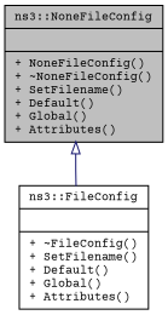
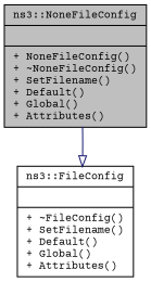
  digraph {
    fontname="Courier Prime"
    node [color=black fontname="Courier Prime" fontsize=10 shape=record style=filled]
    n1 [fillcolor=grey75 fontcolor=black height=0.2 label="{ns3::NoneFileConfig\n||+ NoneFileConfig()\l+ ~NoneFileConfig()\l+ SetFilename()\l+ Default()\l+ Global()\l+ Attributes()\l}" width=0.4]
    n2 [fillcolor=white height=0.2 label="{ns3::FileConfig\n||+ ~FileConfig()\l+ SetFilename()\l+ Default()\l+ Global()\l+ Attributes()\l}" width=0.4]
-   n1 -> n2 [arrowtail=onormal color=midnightblue dir=back fontname="Courier Prime" fontsize=10 labelfontname=Helvetica labelfontsize=10 style=solid]
+   n2 -> n1 [arrowtail=onormal color=midnightblue dir=back fontname="Courier Prime" fontsize=10 labelfontname=Helvetica labelfontsize=10 style=solid]
  }
